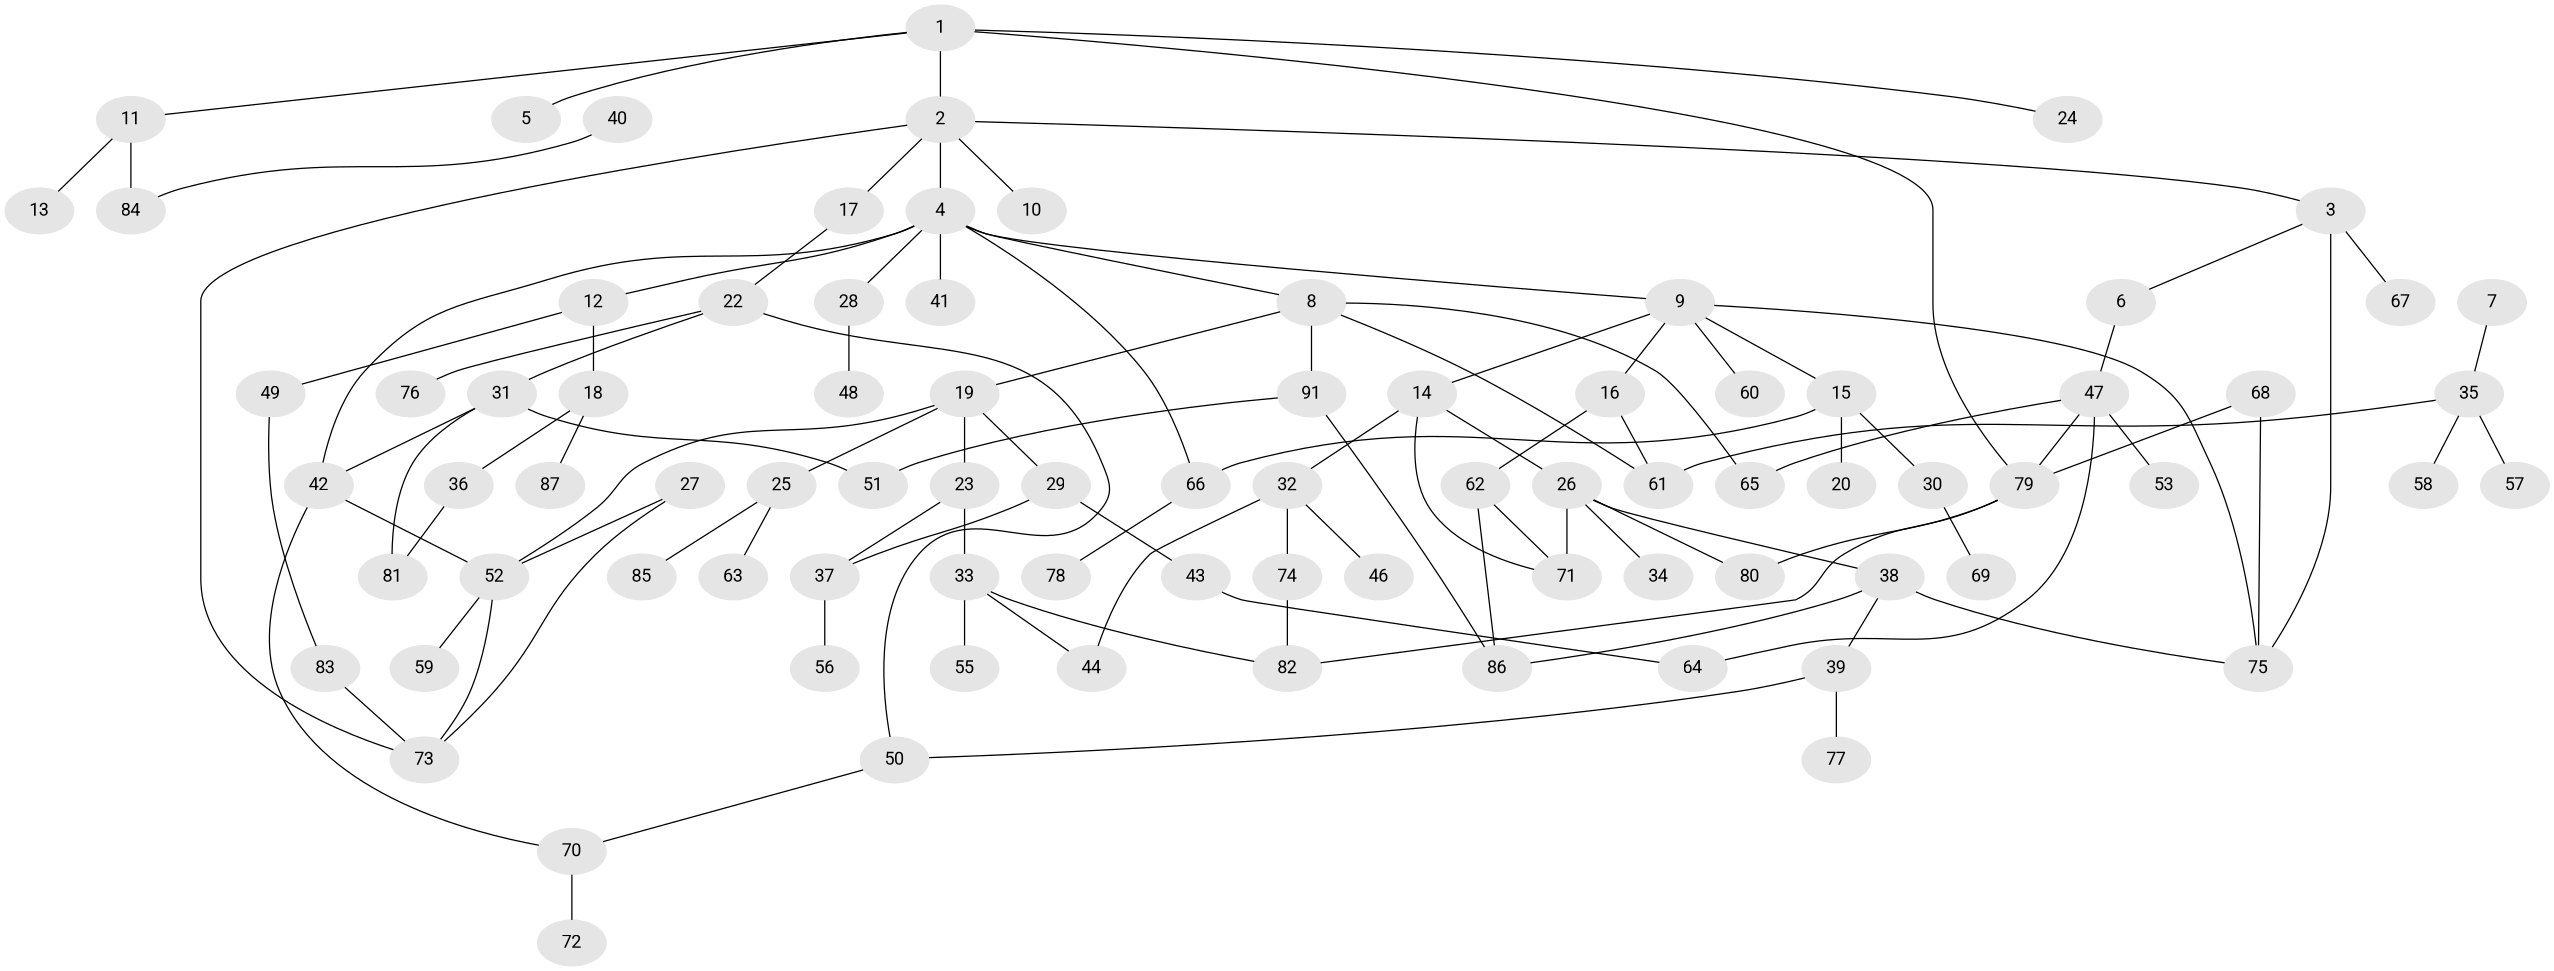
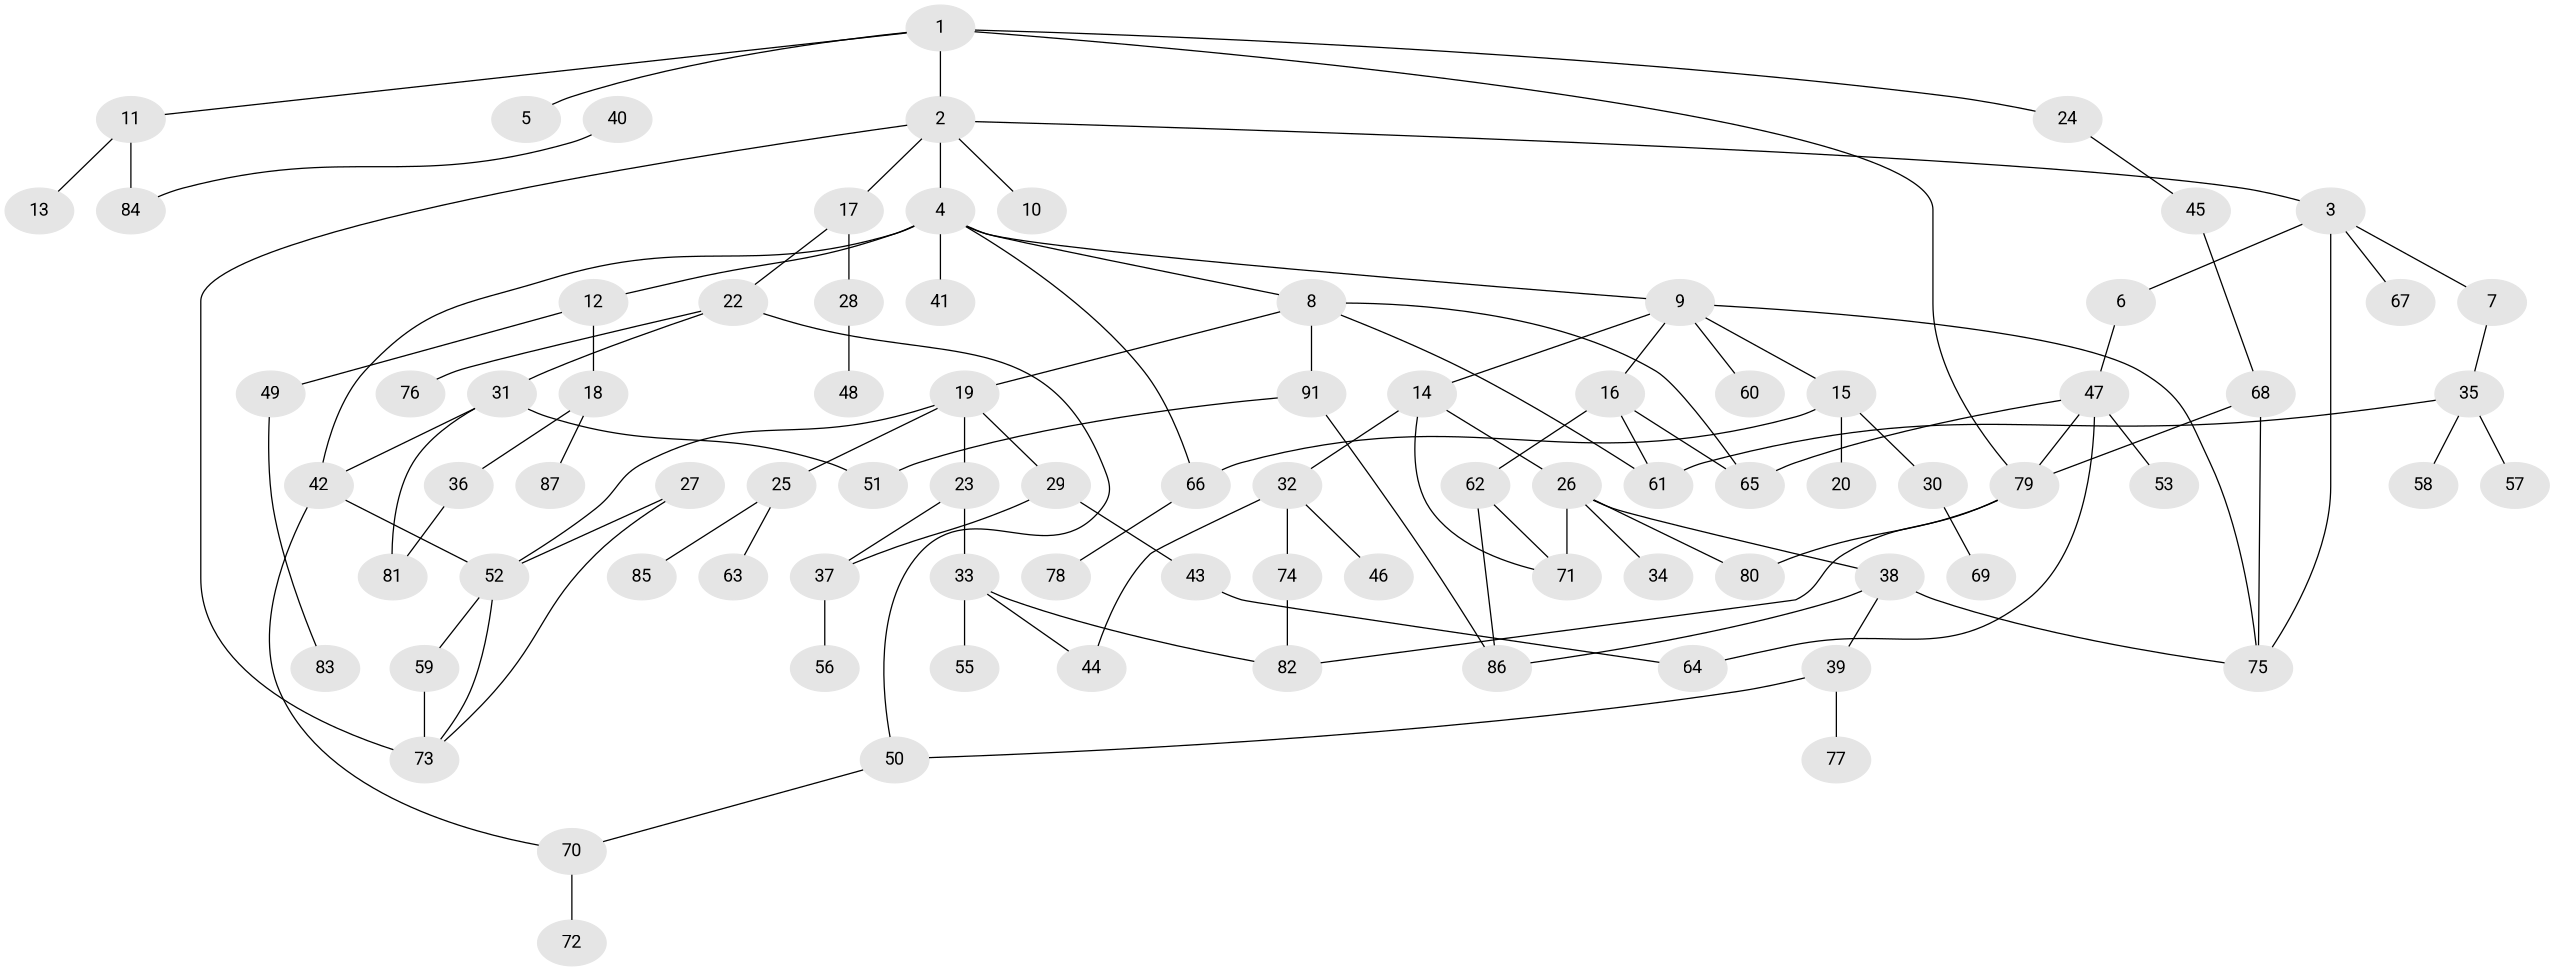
  graph {
    fontname=Roboto
    node [color=gray90 fontname=Roboto style=filled]
    edge [fontname=Roboto]
    1
    2
    5
    11
    24
    79
    3
    4
    10
    17
    73
    13
    84
+   45
    80
    82
    6
    7
    67
    75
    8
    9
    12
    28
    41
    42
    66
    22
    47
    35
    19
    n32 [label=91]
    61
    65
    14
    15
    16
    60
    18
    49
    48
    52
    70
    78
    64
    53
    57
    58
    23
    25
    29
    51
    86
    26
    32
    71
    20
    30
    62
    36
    87
    83
    34
    38
    44
    46
    74
    69
    31
    50
    76
    81
    33
    37
    63
    85
    43
    59
    40
    27
    55
    56
    68
    39
    77
    72
    1 -- 2
    1 -- 5
    1 -- 11
    1 -- 24
    1 -- 79
    2 -- 3
    2 -- 4
    2 -- 10
    2 -- 17
    2 -- 73
    11 -- 13
    11 -- 84
+   24 -- 45
    79 -- 80
    79 -- 82
    3 -- 6
+   3 -- 7
    3 -- 67
    3 -- 75
    4 -- 8
    4 -- 9
    4 -- 12
-   4 -- 28
+   17 -- 28
    4 -- 41
    4 -- 42
    4 -- 66
    17 -- 22
+   45 -- 68
    6 -- 47
    7 -- 35
    8 -- 19
    8 -- n32
    8 -- 61
    8 -- 65
    9 -- 75
    9 -- 14
    9 -- 15
    9 -- 16
    9 -- 60
    12 -- 18
    12 -- 49
    28 -- 48
    42 -- 52
    42 -- 70
    66 -- 78
    22 -- 31
    22 -- 50
    22 -- 76
    47 -- 79
    47 -- 65
    47 -- 64
    47 -- 53
    35 -- 61
    35 -- 57
    35 -- 58
    19 -- 52
    19 -- 23
    19 -- 25
    19 -- 29
    n32 -- 51
    n32 -- 86
    14 -- 26
    14 -- 32
    14 -- 71
    15 -- 66
    15 -- 20
    15 -- 30
    16 -- 61
+   16 -- 65
    16 -- 62
    18 -- 36
    18 -- 87
    49 -- 83
    52 -- 73
    52 -- 59
    70 -- 72
    23 -- 33
    23 -- 37
    25 -- 63
    25 -- 85
    29 -- 37
    29 -- 43
    26 -- 80
    26 -- 71
    26 -- 34
    26 -- 38
    32 -- 44
    32 -- 46
    32 -- 74
    30 -- 69
    62 -- 86
    62 -- 71
    36 -- 81
    38 -- 75
    38 -- 86
    38 -- 39
    74 -- 82
    31 -- 42
    31 -- 51
    31 -- 81
    50 -- 70
    33 -- 82
    33 -- 44
    33 -- 55
    37 -- 56
    43 -- 64
-   83 -- 73
+   59 -- 73
    40 -- 84
    27 -- 73
    27 -- 52
    68 -- 79
    68 -- 75
    39 -- 50
    39 -- 77
  }
